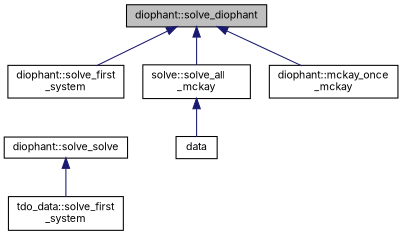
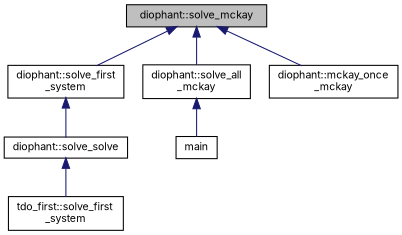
  digraph {
    fontname=Inter
    rankdir=TB
    node [color=black fillcolor=white fontname=Inter fontsize=10 shape=record style=filled]
    edge [color=midnightblue dir=back fontname=Inter fontsize=10 labelfontname=Helvetica labelfontsize=10 style=solid]
-   n1 [fillcolor=grey75 fontcolor=black height=0.2 label="diophant::solve_diophant" width=0.4]
+   n1 [fillcolor=grey75 fontcolor=black height=0.2 label="diophant::solve_mckay" width=0.4]
    n2 [height=0.2 label="diophant::solve_first\l_system" width=0.4]
-   n3 [height=0.2 label="solve::solve_all\l_mckay" width=0.4]
+   n3 [height=0.2 label="diophant::solve_all\l_mckay" width=0.4]
    n4 [height=0.2 label="diophant::mckay_once\l_mckay" width=0.4]
    n5 [height=0.2 label="diophant::solve_solve" width=0.4]
-   n6 [height=0.2 label=data width=0.4]
-   n7 [height=0.2 label="tdo_data::solve_first\l_system" width=0.4]
+   n6 [height=0.2 label=main width=0.4]
+   n7 [height=0.2 label="tdo_first::solve_first\l_system" width=0.4]
    n1 -> n2
    n1 -> n3
    n1 -> n4
+   n2 -> n5
    n3 -> n6
    n5 -> n7
  }
